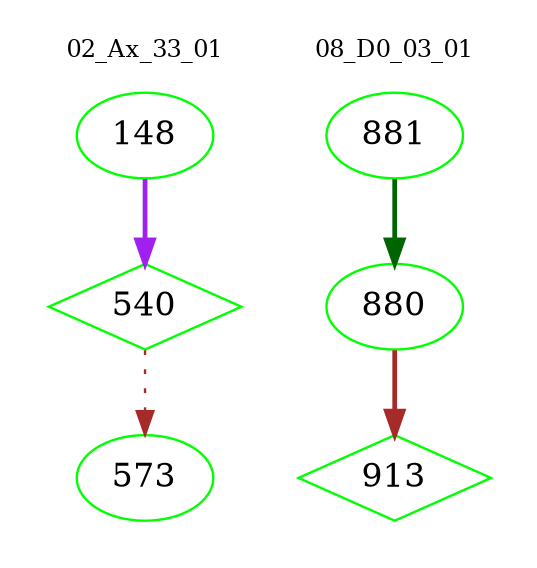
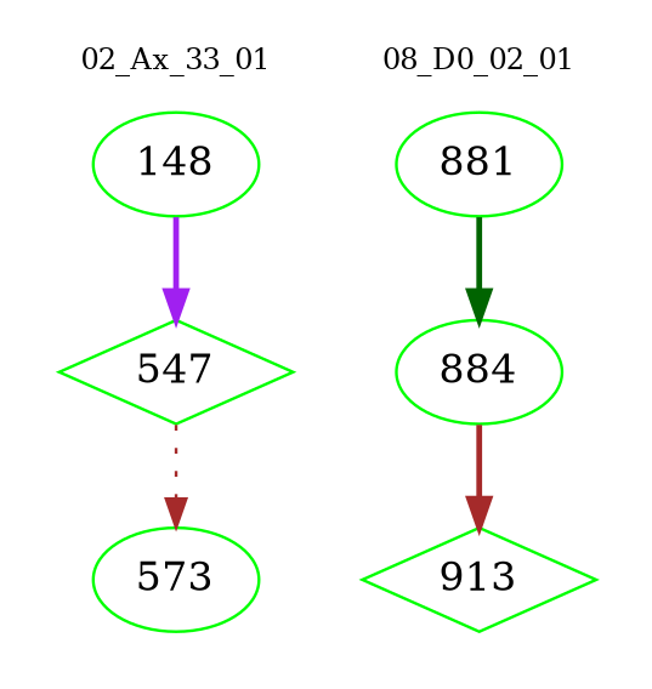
  digraph {
    node [color=green shape=ellipse]
    edge [color=brown style=bold]
    n1 [label=148]
-   n2 [label=540 shape=diamond]
+   n2 [label=547 shape=diamond]
    n3 [label=573]
    n4 [label=881]
-   n5 [label=880]
+   n5 [label=884]
    n6 [label=913 shape=diamond]
    subgraph cluster_1 {
      color=white
      fontsize=10
      label="02_Ax_33_01"
      n1
      n2
      n3
    }
    subgraph cluster_2 {
      color=white
      fontsize=10
-     label="08_D0_03_01"
+     label="08_D0_02_01"
      n4
      n5
      n6
    }
    n1 -> n2 [color=purple]
    n2 -> n3 [style=dotted]
    n4 -> n5 [color=darkgreen]
    n5 -> n6
  }
